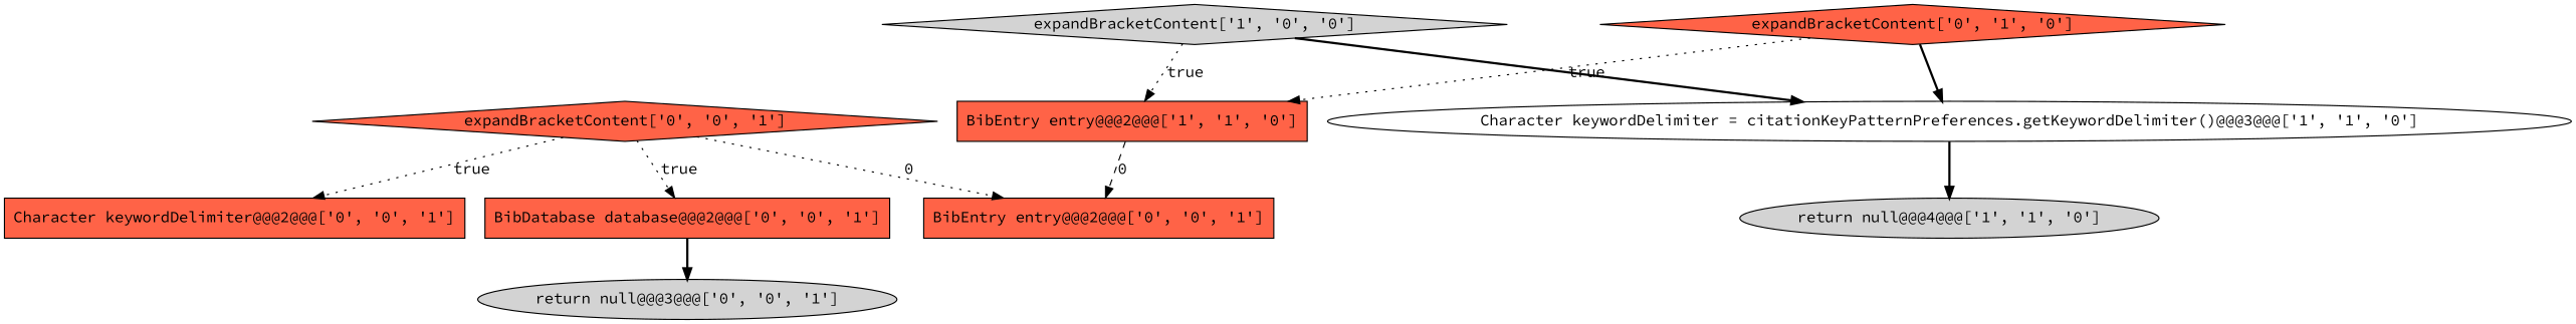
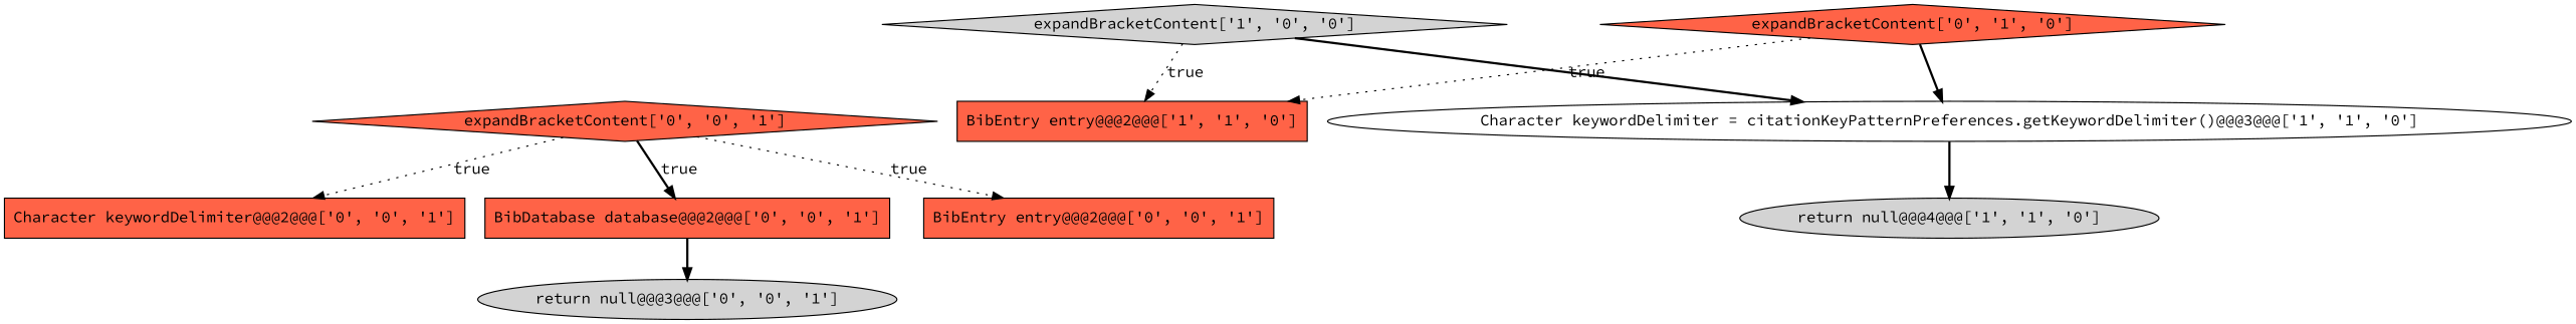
  digraph {
    fontname="Source Code Pro"
    node [fillcolor=tomato fontname="Source Code Pro" shape=box style=filled]
    edge [fontname="Source Code Pro" style=dotted]
    n1 [label="BibDatabase database@@@2@@@['0', '0', '1']"]
    n2 [fillcolor=lightgray label="return null@@@3@@@['0', '0', '1']" shape=ellipse]
    n3 [fillcolor=lightgray label="return null@@@4@@@['1', '1', '0']" shape=ellipse]
    n4 [label="Character keywordDelimiter@@@2@@@['0', '0', '1']"]
    n5 [fillcolor=white label="Character keywordDelimiter = citationKeyPatternPreferences.getKeywordDelimiter()@@@3@@@['1', '1', '0']" shape=ellipse]
    n6 [fillcolor=lightgray label="expandBracketContent['1', '0', '0']" shape=diamond]
    n7 [label="BibEntry entry@@@2@@@['1', '1', '0']"]
    n8 [label="BibEntry entry@@@2@@@['0', '0', '1']"]
    n9 [label="expandBracketContent['0', '1', '0']" shape=diamond]
    n10 [label="expandBracketContent['0', '0', '1']" shape=diamond]
    n1 -> n2 [style=bold]
    n5 -> n3 [style=bold]
    n6 -> n5 [style=bold]
    n6 -> n7 [label=true]
-   n7 -> n8 [label=0 style=dashed]
    n9 -> n5 [style=bold]
    n9 -> n7 [label=true]
-   n10 -> n1 [label=true]
+   n10 -> n1 [label=true style=bold]
    n10 -> n4 [label=true]
-   n10 -> n8 [label=0]
+   n10 -> n8 [label=true]
  }
